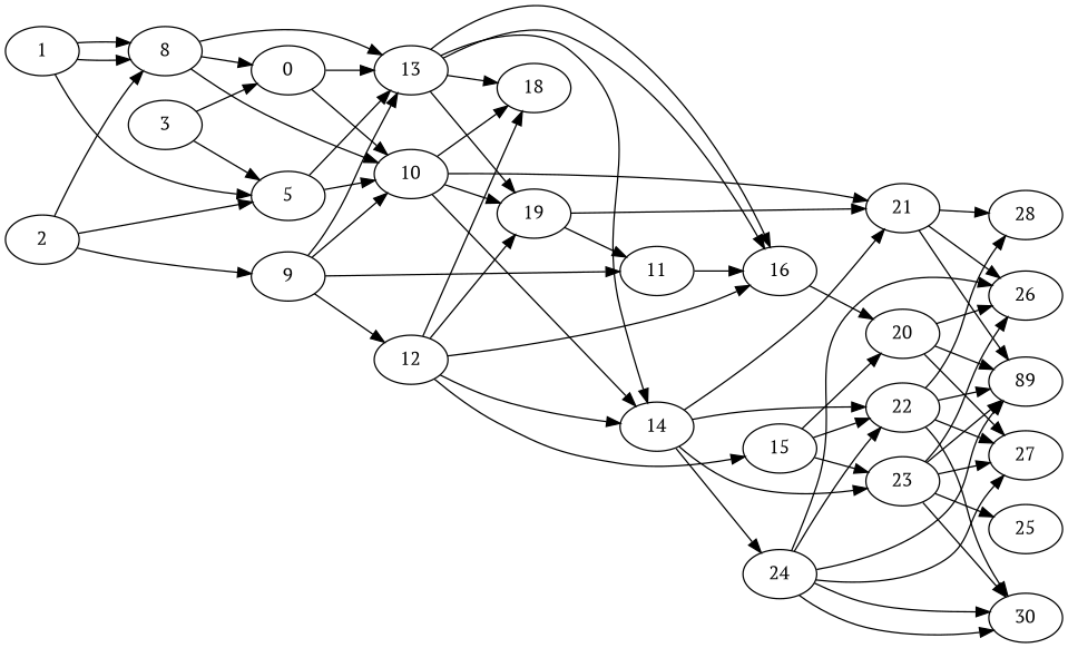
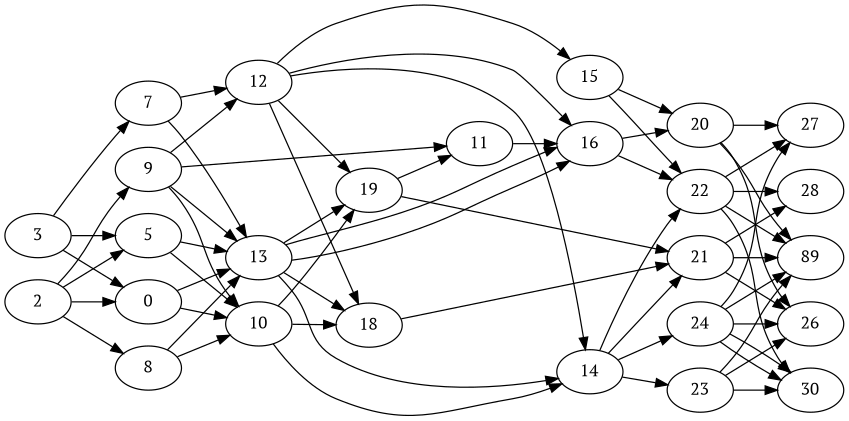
  digraph {
    fontname="PT Serif"
    rankdir=LR
    node [alpha=0.15 fontname="PT Serif"]
    edge [fontname="PT Serif"]
-   1 [alpha=0.19 expect_size=10408960]
    5 [alpha=0.08 expect_size=47481856]
    8 [alpha=0.17 expect_size=49953792]
    10 [alpha=0.04 expect_size=36476928]
    13 [alpha=0.18 expect_size=11179008]
    14 [alpha=0.18 expect_size=37414912]
    18 [alpha=0.03 expect_size=46710784]
    19 [alpha=0.01 expect_size=40385536]
    16 [alpha=0.05 expect_size=33998848]
    2 [alpha=0.13 expect_size=35142656]
    n11 [alpha=0.07 expect_size=35859456 label=0]
    9 [alpha=0.11 expect_size=25474048]
    12 [alpha=0.12 expect_size=28375040]
    11 [alpha=0.11 expect_size=30067712]
    15 [alpha=0.04 expect_size=16225280]
    3 [alpha=0.11 expect_size=14718976]
+   7 [alpha=0.19 expect_size=22181888]
    21 [expect_size=29190144]
    22 [alpha=0.06 expect_size=7269376]
    23 [alpha=0.01 expect_size=36708352]
    24 [expect_size=31662080]
    20 [alpha=0.17 expect_size=19933184]
    26 [alpha=0.12 expect_size=35295232]
    n24 [expect_size=32288768 label=89]
    28 [expect_size=24534016]
    27 [alpha=0.04 expect_size=46456832]
    30 [alpha=0.08 expect_size=35131392]
-   25 [alpha=0.07 expect_size=26990592]
-   1 -> 5
-   1 -> 8
-   1 -> 8
    5 -> 10
    5 -> 13
    8 -> 10
    8 -> 13
    10 -> 14
    10 -> 18
    10 -> 19
    13 -> 14
    13 -> 18
    13 -> 19
    13 -> 16
    13 -> 16
    14 -> 21
    14 -> 22
    14 -> 23
    14 -> 24
-   10 -> 21
+   18 -> 21
    19 -> 11
    19 -> 21
-   24 -> 22
+   16 -> 22
    16 -> 20
    2 -> 5
    2 -> 8
-   8 -> n11
+   2 -> n11
    2 -> 9
    n11 -> 10
    n11 -> 13
    9 -> 10
    9 -> 13
    9 -> 12
    9 -> 11
    12 -> 14
    12 -> 18
    12 -> 19
    12 -> 16
    12 -> 15
    11 -> 16
    15 -> 22
-   15 -> 23
    15 -> 20
    3 -> 5
    3 -> n11
+   3 -> 7
+   7 -> 13
+   7 -> 12
    21 -> 26
    21 -> n24
    21 -> 28
    22 -> n24
    22 -> 28
    22 -> 27
    22 -> 30
    23 -> 26
    23 -> n24
-   23 -> 27
    23 -> 30
-   23 -> 25
    24 -> 26
    24 -> n24
    24 -> 27
    24 -> 30
    24 -> 30
    20 -> 26
    20 -> n24
    20 -> 27
  }
